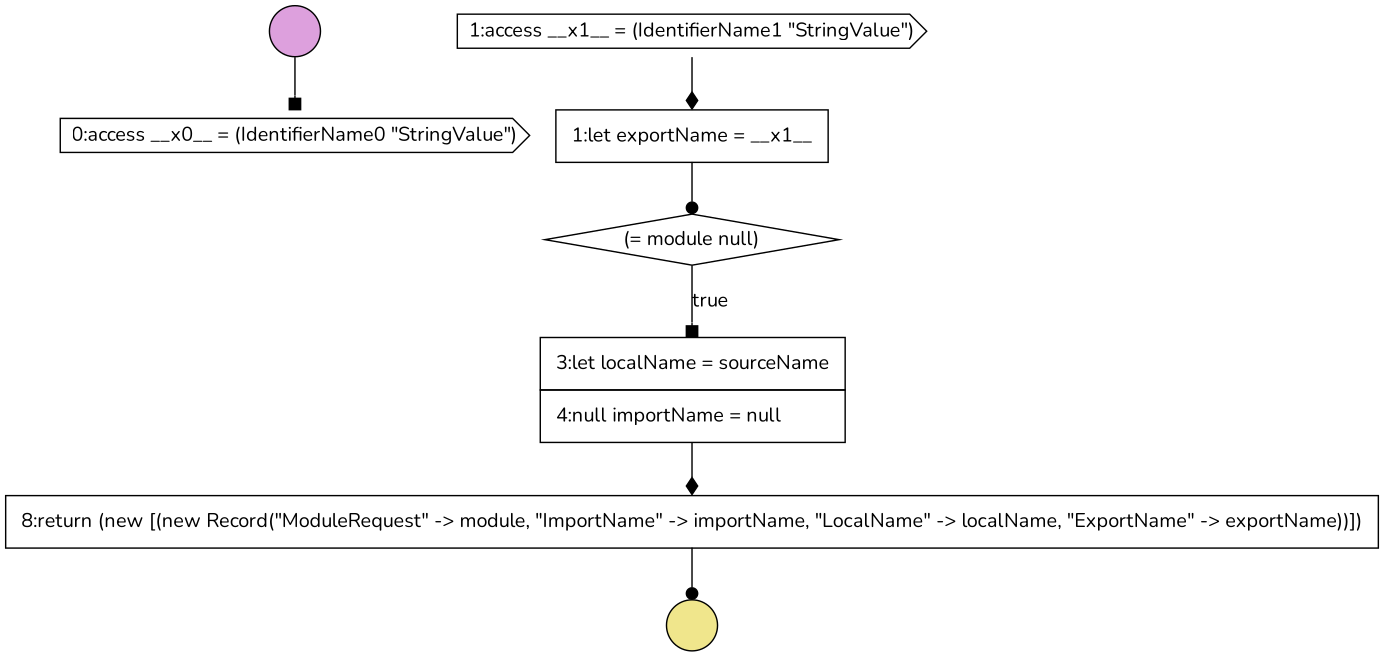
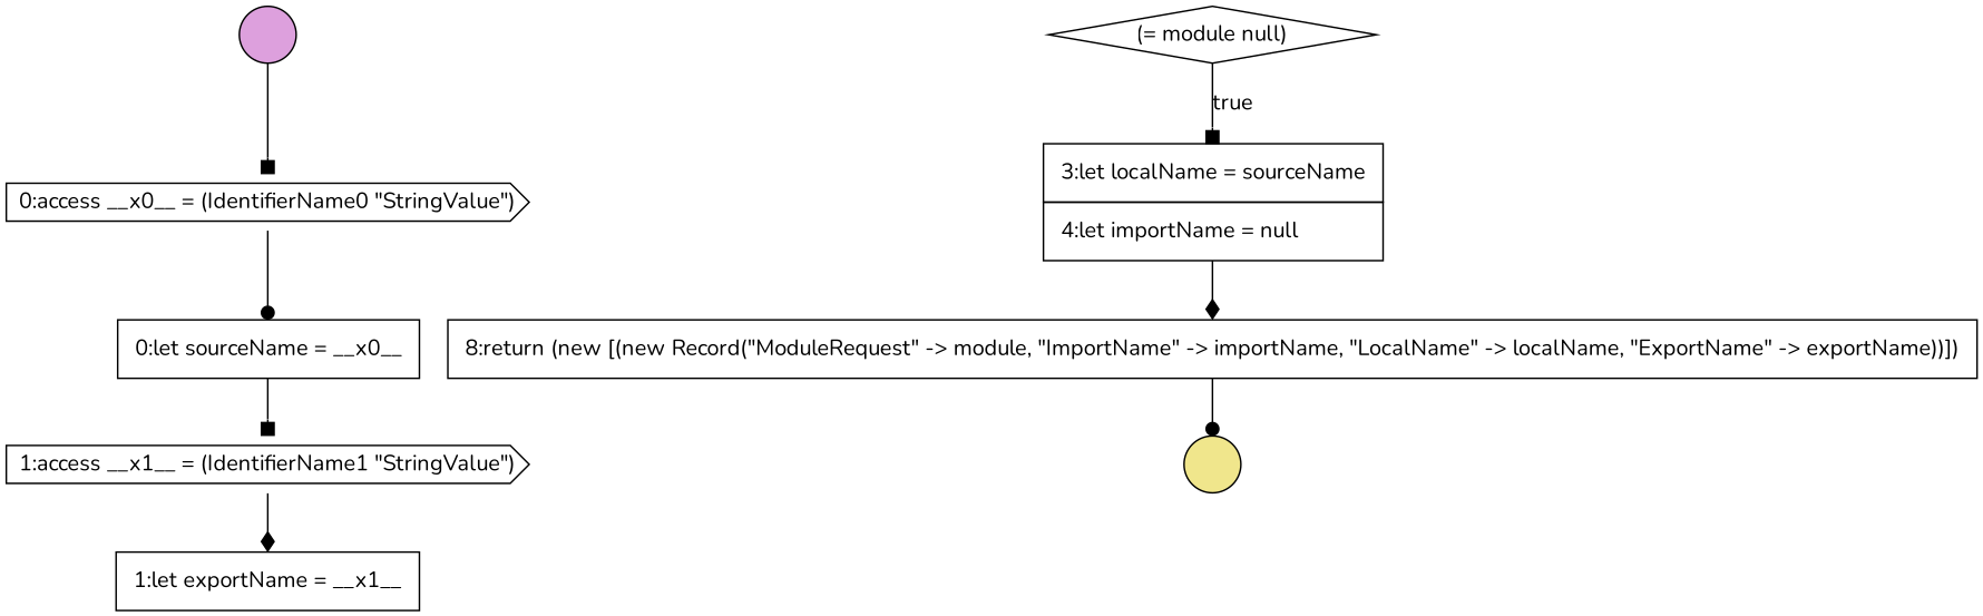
  digraph {
    fontname=Nunito
    node [color=black fillcolor=white fontname=Nunito shape=none style=filled]
    edge [arrowhead=dot color=black fontname=Nunito]
    n1 [label=<<font color="black">0:access __x0__ = (IdentifierName0 &quot;StringValue&quot;)</font>> shape=cds]
+   n2 [label=<<font color="black">     <table border="0" cellborder="1" cellspacing="0" cellpadding="10">       <tr><td align="left">0:let sourceName = __x0__</td></tr>     </table>   </font>> margin=0]
    n3 [label=<<font color="black">1:access __x1__ = (IdentifierName1 &quot;StringValue&quot;)</font>> shape=cds]
    n4 [label=<<font color="black">     <table border="0" cellborder="1" cellspacing="0" cellpadding="10">       <tr><td align="left">8:return (new [(new Record(&quot;ModuleRequest&quot; -&gt; module, &quot;ImportName&quot; -&gt; importName, &quot;LocalName&quot; -&gt; localName, &quot;ExportName&quot; -&gt; exportName))])</td></tr>     </table>   </font>> margin=0]
    n5 [fillcolor=khaki label=" " shape=circle]
    n6 [label=<<font color="black">     <table border="0" cellborder="1" cellspacing="0" cellpadding="10">       <tr><td align="left">1:let exportName = __x1__</td></tr>     </table>   </font>> margin=0]
    n7 [label=<<font color="black">(= module null)</font>> shape=diamond]
-   n8 [label=<<font color="black">     <table border="0" cellborder="1" cellspacing="0" cellpadding="10">       <tr><td align="left">3:let localName = sourceName</td></tr>       <tr><td align="left">4:null importName = null</td></tr>     </table>   </font>> margin=0]
+   n8 [label=<<font color="black">     <table border="0" cellborder="1" cellspacing="0" cellpadding="10">       <tr><td align="left">3:let localName = sourceName</td></tr>       <tr><td align="left">4:let importName = null</td></tr>     </table>   </font>> margin=0]
    n9 [fillcolor=plum label=" " shape=circle]
+   n1 -> n2
+   n2 -> n3 [arrowhead=box]
    n3 -> n6 [arrowhead=diamond]
    n4 -> n5
-   n6 -> n7
    n7 -> n8 [arrowhead=box label=<<font color="black">true</font>>]
    n8 -> n4 [arrowhead=diamond]
    n9 -> n1 [arrowhead=box]
  }
